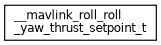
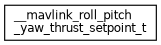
  digraph {
    rankdir=LR
-   n1 [color=black fillcolor=white fontname=Helvetica fontsize=10 height=0.2 label="__mavlink_roll_roll\l_yaw_thrust_setpoint_t" shape=record style=filled width=0.4]
+   n1 [color=black fillcolor=white fontname=Helvetica fontsize=10 height=0.2 label="__mavlink_roll_pitch\l_yaw_thrust_setpoint_t" shape=record style=filled width=0.4]
  }
